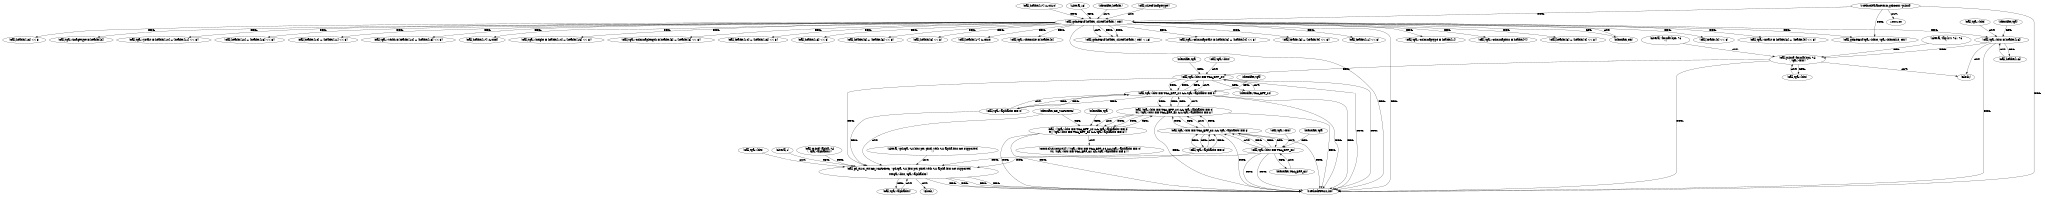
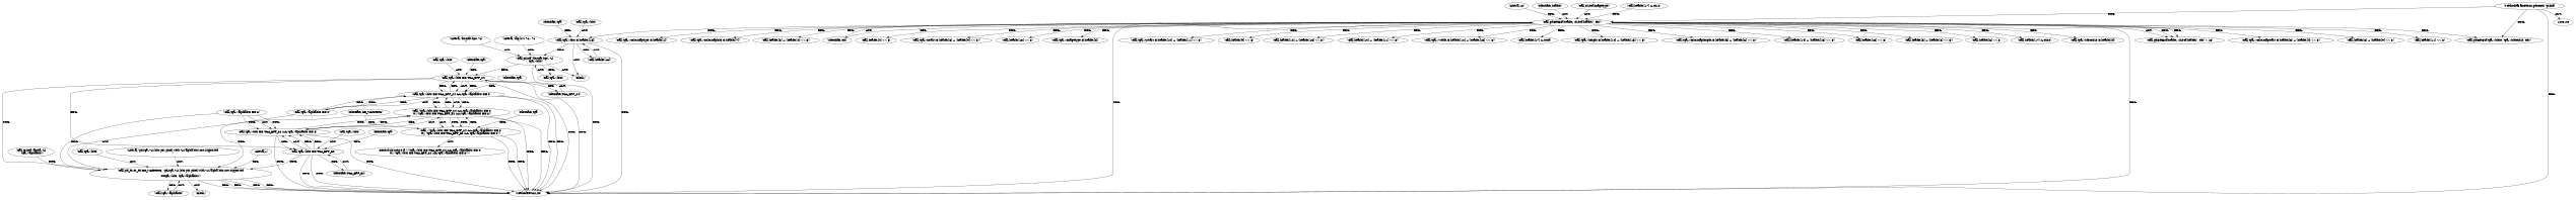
  digraph {
    n1 [label="(Call,printf(\"format bps: %i\n\", tga->bits))"]
    n2 [label="(Call,tga->bits == TGA_BPP_24)"]
    n3 [label="(Block,)"]
    n4 [label="(MethodReturn,int)"]
    n5 [label="(Call,tga->bits)"]
    n6 [label="(Call,tga->bits == TGA_BPP_24 && tga->alphabits == 0)"]
    n7 [label="(Call,tga->bits == TGA_BPP_32)"]
    n8 [label="(Call,gd_error_ex(GD_WARNING, \"gd-tga: %u bits per pixel with %u alpha bits not supported\n\",\n\t\t\ttga->bits, tga->alphabits))"]
    n9 [label="(Identifier,TGA_BPP_24)"]
    n10 [label="(Call,tga->bits = header[16])"]
    n11 [label="(Call,header[16])"]
    n12 [label="(Call,gdGetBuf(header, sizeof(header), ctx))"]
    n13 [label="(Call,gdGetBuf(header, sizeof(header), ctx) < 18)"]
    n14 [label="(Call,tga->colormapstart = header[3] + (header[4] << 8))"]
    n15 [label="(Call,header[8] + (header[9] << 8))"]
    n16 [label="(Call,header[11] << 8)"]
    n17 [label="(Call,tga->colormaptype = header[1])"]
    n18 [label="(Call,tga->colormapbits = header[7])"]
    n19 [label="(Call,header[3] + (header[4] << 8))"]
    n20 [label="(Identifier,ctx)"]
    n21 [label="(Call,header[4] << 8)"]
    n22 [label="(Call,tga->xstart = header[8] + (header[9] << 8))"]
    n23 [label="(Call,header[13] << 8)"]
    n24 [label="(Call,tga->imagetype = header[2])"]
    n25 [label="(Call,gdGetBuf(tga->ident, tga->identsize, ctx))"]
    n26 [label="(Call,tga->ystart = header[10] + (header[11] << 8))"]
+   n27 [label="(Call,header[9] << 8)"]
    n28 [label="(Call,header[12] + (header[13] << 8))"]
    n29 [label="(Call,header[10] + (header[11] << 8))"]
    n30 [label="(Call,tga->width = header[12] + (header[13] << 8))"]
    n31 [label="(Call,header[17] & 0x0f)"]
    n32 [label="(Call,tga->height = header[14] + (header[15] << 8))"]
    n33 [label="(Call,tga->colormaplength = header[5] + (header[6] << 8))"]
    n34 [label="(Call,header[14] + (header[15] << 8))"]
    n35 [label="(Call,header[15] << 8)"]
    n36 [label="(Call,header[5] + (header[6] << 8))"]
    n37 [label="(Call,header[6] << 8)"]
    n38 [label="(Call,header[17] & 0x20)"]
    n39 [label="(Call,tga->identsize = header[0])"]
    n40 [label="(Call,header[17] & 0x10)"]
    n41 [label="(MethodParameterIn,gdIOCtx *printf)"]
    1000100
    n43 [label="(Call,(tga->bits == TGA_BPP_24 && tga->alphabits == 0)\n\t\t|| (tga->bits == TGA_BPP_32 && tga->alphabits == 8))"]
    n44 [label="(Call,tga->alphabits == 0)"]
    n45 [label="(Call,tga->bits == TGA_BPP_32 && tga->alphabits == 8)"]
    n46 [label="(Identifier,TGA_BPP_32)"]
    n47 [label="(Block,)"]
    n48 [label="(Call,tga->alphabits)"]
    n49 [label="(Call,!((tga->bits == TGA_BPP_24 && tga->alphabits == 0)\n\t\t|| (tga->bits == TGA_BPP_32 && tga->alphabits == 8)))"]
    n50 [label="(ControlStructure,if (!((tga->bits == TGA_BPP_24 && tga->alphabits == 0)\n\t\t|| (tga->bits == TGA_BPP_32 && tga->alphabits == 8))))"]
    n51 [label="(Call,tga->alphabits == 8)"]
    n52 [label="(Literal,\"flip h/v: %i / %i\n\")"]
    n53 [label="(Literal,18)"]
    n54 [label="(Literal,1)"]
    n55 [label="(Call,tga->bits)"]
    n56 [label="(Call,tga->bits)"]
    n57 [label="(Literal,\"format bps: %i\n\")"]
    n58 [label="(Identifier,header)"]
    n59 [label="(Identifier,tga)"]
    n60 [label="(Call,sizeof(imagetype))"]
    n61 [label="(Call,tga->bits)"]
    n62 [label="(Identifier,tga)"]
    n63 [label="(Call,printf(\"alpha: %i\n\", tga->alphabits))"]
    n64 [label="(Identifier,GD_WARNING)"]
    n65 [label="(Identifier,tga)"]
    n66 [label="(Identifier,tga)"]
    n67 [label="(Identifier,tga)"]
    n68 [label="(Call,tga->bits)"]
    n69 [label="(Literal,\"gd-tga: %u bits per pixel with %u alpha bits not supported\n\")"]
    n1 -> n2 [label="DDG: "]
    n1 -> n3 [label="AST: "]
    n1 -> n4 [label="DDG: "]
    n1 -> n5 [label="CFG: "]
    n2 -> n4 [label="DDG: "]
    n2 -> n4 [label="DDG: "]
    n2 -> n6 [label="AST: "]
    n2 -> n6 [label="DDG: "]
    n2 -> n6 [label="DDG: "]
+   n2 -> n7 [label="DDG: "]
    n2 -> n8 [label="DDG: "]
    n2 -> n9 [label="CFG: "]
    n5 -> n1 [label="AST: "]
    n6 -> n2 [label="CFG: "]
    n6 -> n4 [label="DDG: "]
    n6 -> n4 [label="DDG: "]
    n6 -> n43 [label="AST: "]
    n6 -> n43 [label="DDG: "]
    n6 -> n43 [label="DDG: "]
    n6 -> n44 [label="DDG: "]
    n7 -> n4 [label="DDG: "]
    n7 -> n4 [label="DDG: "]
    n7 -> n8 [label="DDG: "]
    n7 -> n45 [label="AST: "]
    n7 -> n45 [label="DDG: "]
    n7 -> n45 [label="DDG: "]
    n7 -> n46 [label="CFG: "]
    n8 -> n4 [label="DDG: "]
    n8 -> n4 [label="DDG: "]
    n8 -> n4 [label="DDG: "]
    n8 -> n4 [label="DDG: "]
    n8 -> n47 [label="AST: "]
    n8 -> n48 [label="CFG: "]
    n9 -> n2 [label="AST: "]
    n10 -> n1 [label="DDG: "]
    n10 -> n3 [label="AST: "]
    n10 -> n4 [label="DDG: "]
    n10 -> n11 [label="CFG: "]
    n11 -> n10 [label="AST: "]
    n12 -> n4 [label="DDG: "]
    n12 -> n4 [label="DDG: "]
    n12 -> n10 [label="DDG: "]
    n12 -> n13 [label="AST: "]
    n12 -> n13 [label="DDG: "]
    n12 -> n13 [label="DDG: "]
    n12 -> n14 [label="DDG: "]
    n12 -> n15 [label="DDG: "]
    n12 -> n16 [label="DDG: "]
    n12 -> n17 [label="DDG: "]
    n12 -> n18 [label="DDG: "]
    n12 -> n19 [label="DDG: "]
    n12 -> n20 [label="CFG: "]
    n12 -> n21 [label="DDG: "]
    n12 -> n22 [label="DDG: "]
    n12 -> n23 [label="DDG: "]
    n12 -> n24 [label="DDG: "]
    n12 -> n25 [label="DDG: "]
    n12 -> n26 [label="DDG: "]
+   n12 -> n27 [label="DDG: "]
    n12 -> n28 [label="DDG: "]
    n12 -> n29 [label="DDG: "]
    n12 -> n30 [label="DDG: "]
    n12 -> n31 [label="DDG: "]
    n12 -> n32 [label="DDG: "]
    n12 -> n33 [label="DDG: "]
    n12 -> n34 [label="DDG: "]
    n12 -> n35 [label="DDG: "]
    n12 -> n36 [label="DDG: "]
    n12 -> n37 [label="DDG: "]
    n12 -> n38 [label="DDG: "]
    n12 -> n39 [label="DDG: "]
    n20 -> n12 [label="AST: "]
    n40 -> n12 [label="DDG: "]
    n41 -> n4 [label="DDG: "]
    n41 -> n12 [label="DDG: "]
    n41 -> n25 [label="DDG: "]
    n41 -> 1000100 [label="AST: "]
    n43 -> n4 [label="DDG: "]
    n43 -> n4 [label="DDG: "]
    n43 -> n6 [label="CFG: "]
    n43 -> n45 [label="CFG: "]
    n43 -> n49 [label="AST: "]
    n43 -> n49 [label="DDG: "]
    n43 -> n49 [label="DDG: "]
    n44 -> n6 [label="AST: "]
    n44 -> n6 [label="DDG: "]
    n44 -> n6 [label="DDG: "]
    n44 -> n8 [label="DDG: "]
    n45 -> n4 [label="DDG: "]
    n45 -> n4 [label="DDG: "]
    n45 -> n7 [label="CFG: "]
    n45 -> n43 [label="AST: "]
    n45 -> n43 [label="DDG: "]
    n45 -> n43 [label="DDG: "]
-   n45 -> n51 [label="CFG: "]
    n46 -> n7 [label="AST: "]
    n48 -> n8 [label="AST: "]
    n49 -> n4 [label="DDG: "]
    n49 -> n4 [label="DDG: "]
    n49 -> n43 [label="CFG: "]
    n49 -> n50 [label="AST: "]
    n51 -> n8 [label="DDG: "]
    n51 -> n45 [label="AST: "]
    n51 -> n45 [label="DDG: "]
    n51 -> n45 [label="DDG: "]
    n52 -> n1 [label="CFG: "]
    n53 -> n12 [label="CFG: "]
    n54 -> n8 [label="CFG: "]
    n55 -> n2 [label="AST: "]
    n56 -> n7 [label="AST: "]
    n57 -> n1 [label="AST: "]
    n58 -> n12 [label="AST: "]
    n59 -> n7 [label="CFG: "]
    n60 -> n12 [label="AST: "]
    n61 -> n10 [label="AST: "]
    n62 -> n49 [label="CFG: "]
    n63 -> n8 [label="DDG: "]
    n64 -> n8 [label="AST: "]
    n64 -> n49 [label="CFG: "]
    n65 -> n2 [label="CFG: "]
    n66 -> n6 [label="CFG: "]
    n67 -> n10 [label="CFG: "]
    n68 -> n8 [label="AST: "]
    n69 -> n8 [label="AST: "]
  }
